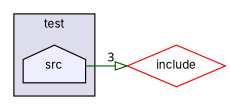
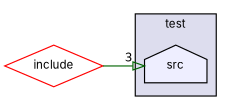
  digraph {
    compound=true
    rankdir=LR
    fontname=Inter
    node [fontname=Inter fontsize=10]
    n1 [fillcolor="#eeeeff" label=src pencolor=black shape=house style=filled]
    n2 [color=red label=include shape=diamond]
    subgraph cluster_1 {
      bgcolor="#ddddee"
      fontsize=10
      label=test
      pencolor=black
      n1
    }
-   n1 -> n2 [headlabel=3 labeldistance=1.5 labelfontname=Helvetica labelfontsize=10 color=darkgreen arrowhead=onormal fontname=Inter]
+   n2 -> n1 [headlabel=3 labeldistance=1.5 labelfontname=Helvetica labelfontsize=10 color=darkgreen arrowhead=onormal fontname=Inter]
  }
